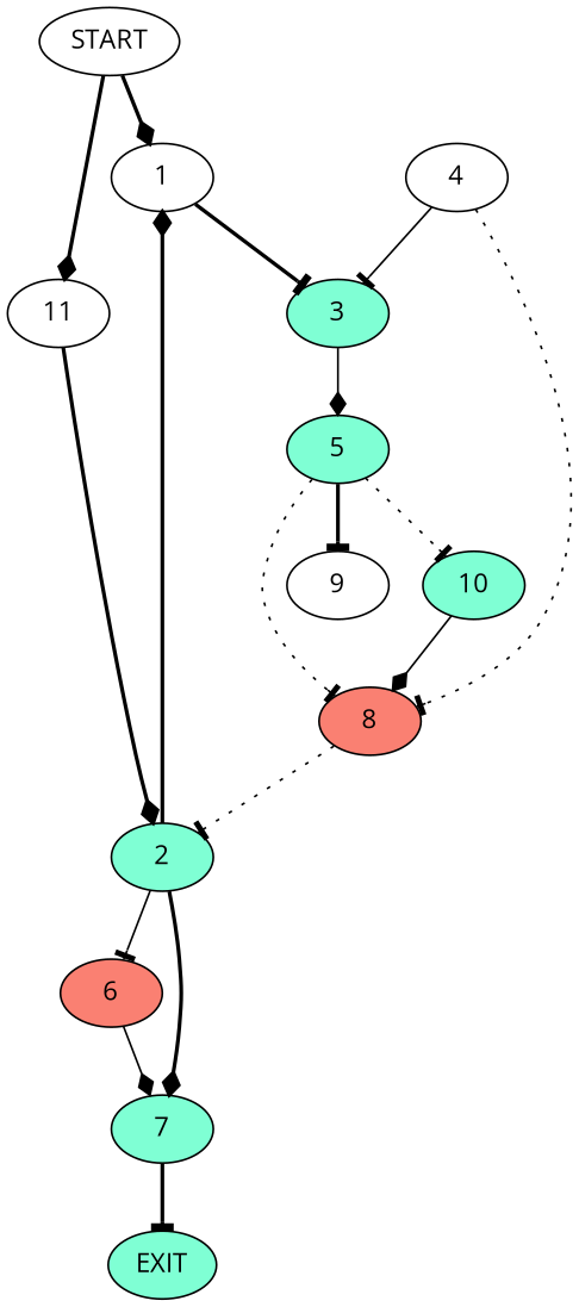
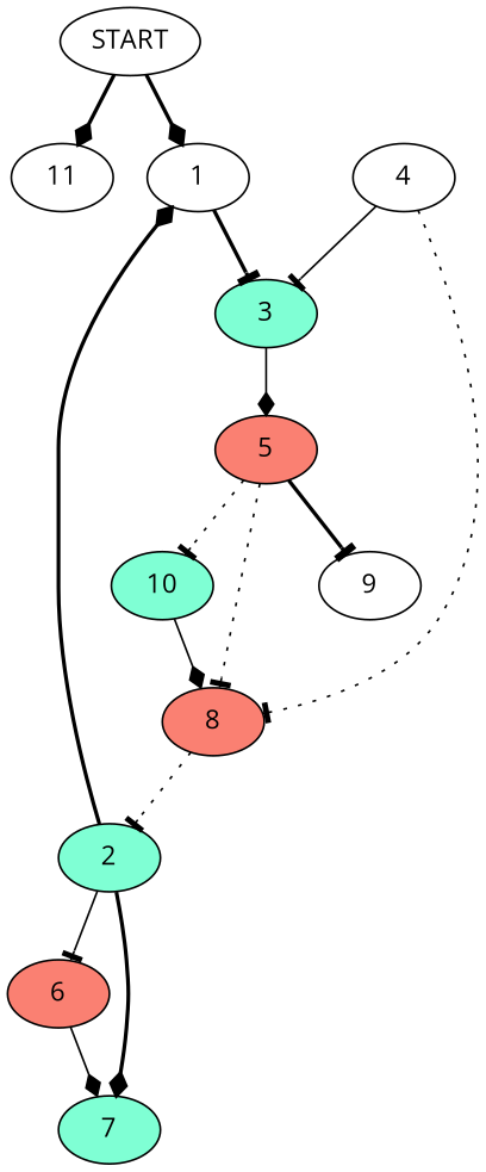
  digraph {
    fontname="Open Sans"
    node [fillcolor=aquamarine fontname="Open Sans" style=filled]
    edge [arrowhead=tee fontname="Open Sans" style=bold]
    n1 [fillcolor=white label=START]
    1 [fillcolor=white]
    11 [fillcolor=white]
    3
    2
-   n6 [label=EXIT]
    6 [fillcolor=salmon]
    7
-   5
+   5 [fillcolor=salmon]
    4 [fillcolor=white]
    8 [fillcolor=salmon]
    9 [fillcolor=white]
    10
    n1 -> 1 [arrowhead=diamond]
    n1 -> 11 [arrowhead=diamond]
    1 -> 3
-   11 -> 2 [arrowhead=diamond]
    3 -> 5 [arrowhead=diamond style=solid]
    2 -> 1 [arrowhead=diamond]
    2 -> 6 [style=solid]
    2 -> 7 [arrowhead=diamond]
    6 -> 7 [arrowhead=diamond style=solid]
-   7 -> n6
    5 -> 8 [style=dotted]
    5 -> 9
    5 -> 10 [style=dotted]
    4 -> 3 [style=solid]
    4 -> 8 [style=dotted]
    8 -> 2 [style=dotted]
    10 -> 8 [arrowhead=diamond style=solid]
  }
